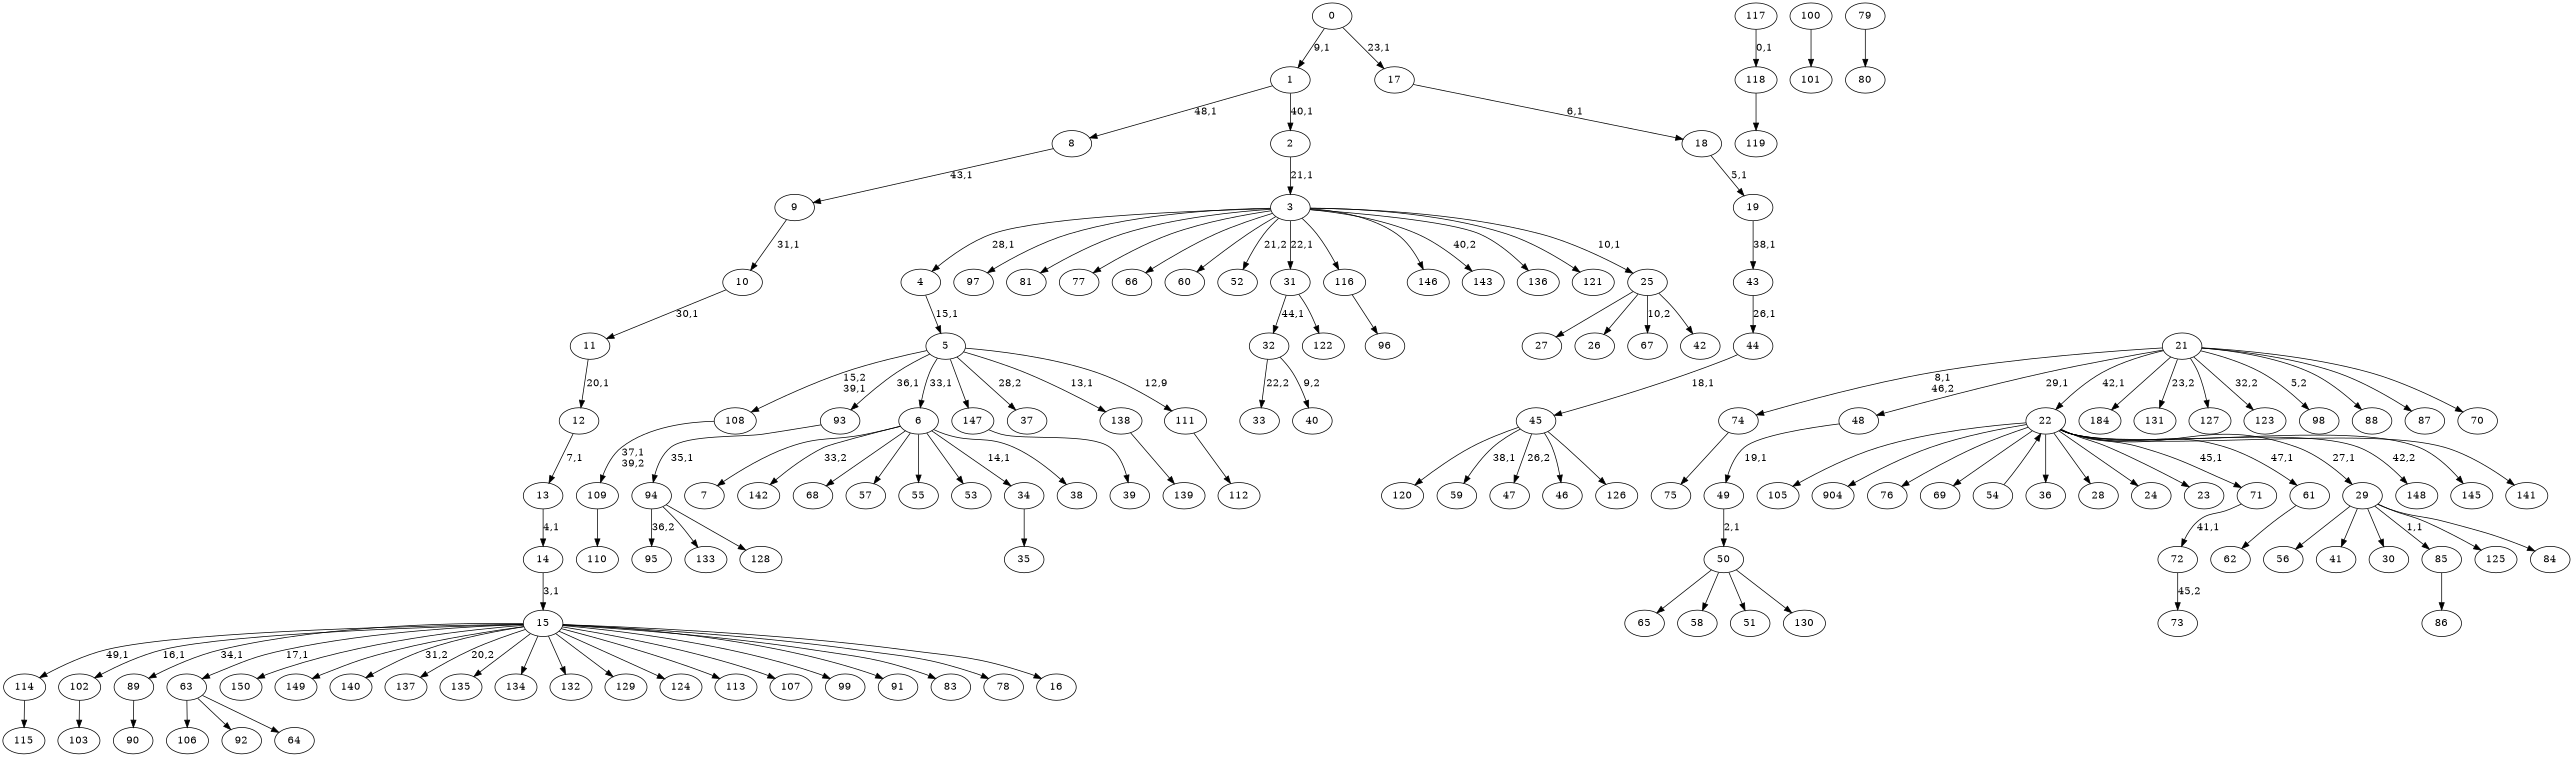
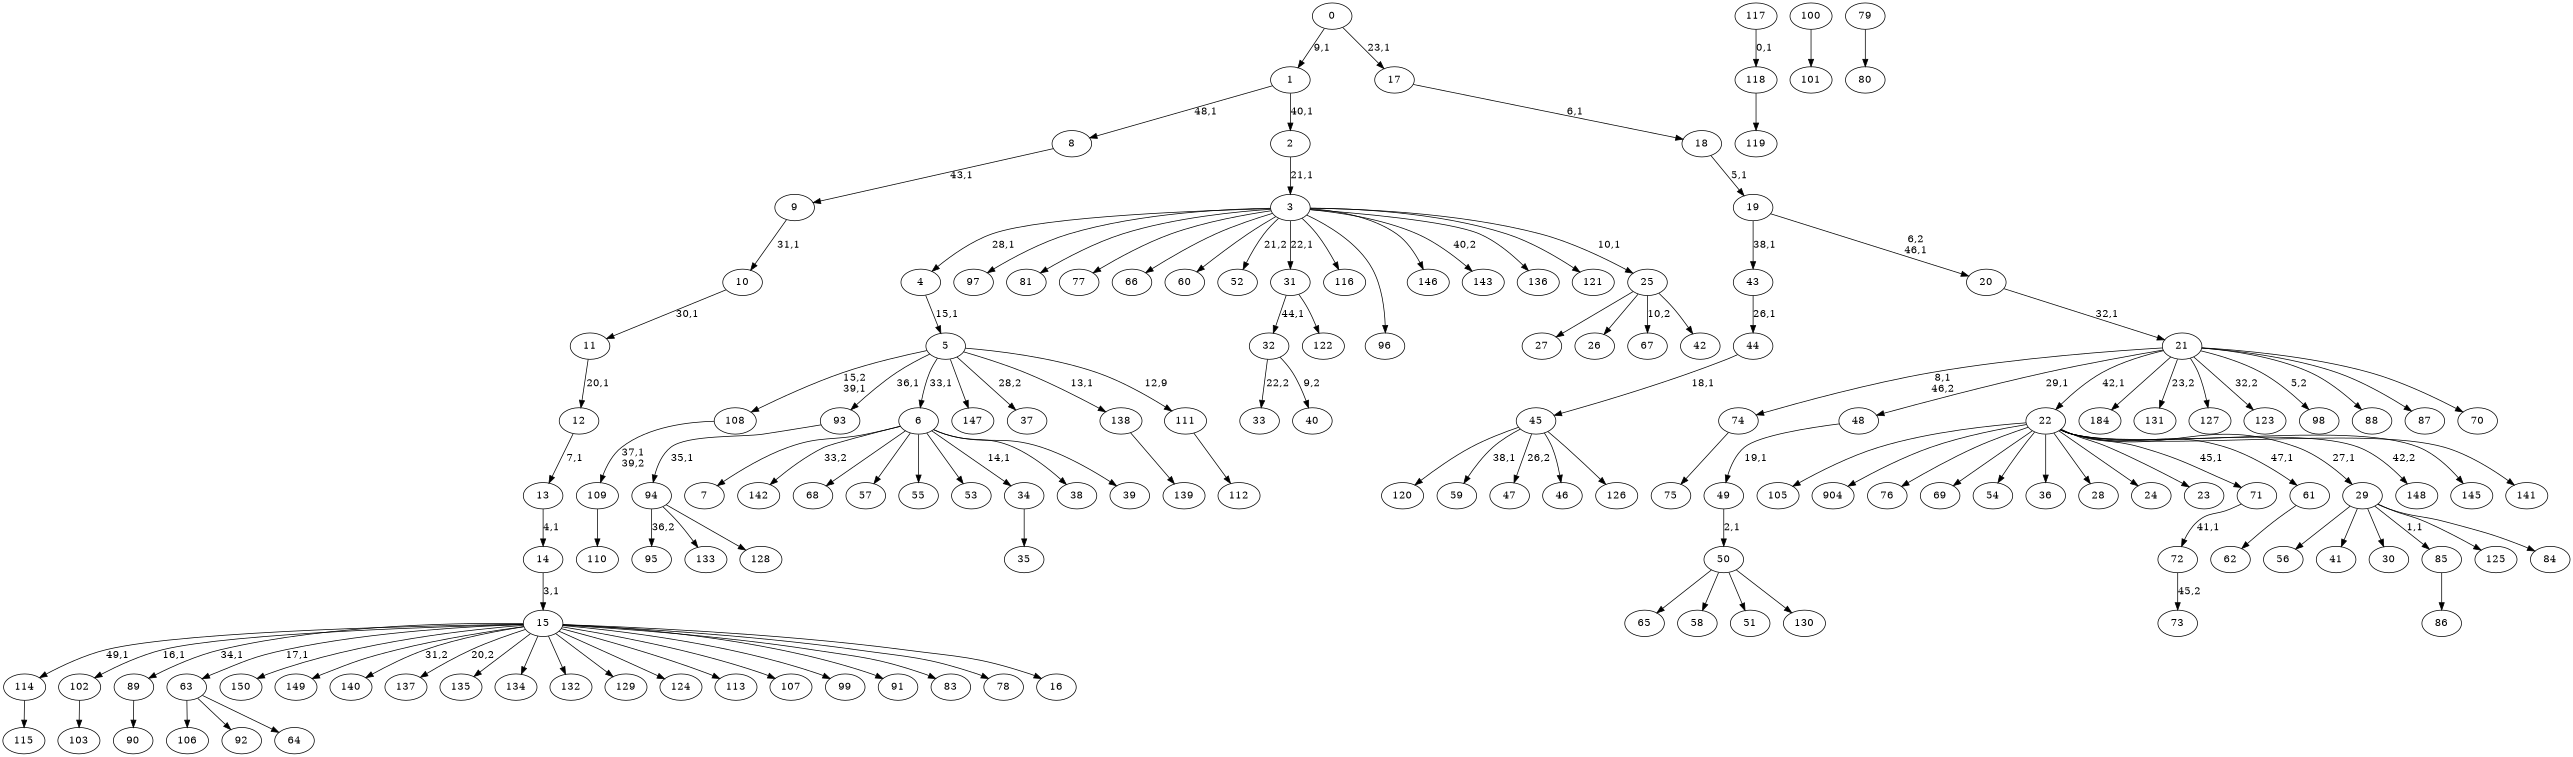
  digraph {
    138
    139
    118
    119
    117
    114
    115
    111
    112
    109
    110
    108
    102
    103
    100
    101
    94
    133
    128
    95
    93
    89
    90
    85
    86
    79
    80
    74
    75
    72
    73
    71
    63
    106
    92
    64
    61
    62
    50
    130
    65
    58
    51
    49
    48
    45
    126
    120
    59
    47
    46
    44
    43
    34
    35
    32
    40
    33
    31
    122
    29
    125
    84
    56
    41
    30
    25
    67
    42
    27
    26
    22
    148
    145
    141
    105
    n77 [label=904]
    76
    69
    54
    36
    28
    24
    23
    21
    n86 [label=184]
    131
    127
    123
    98
    88
    87
    70
+   20
    19
    18
    17
    15
    150
    149
    140
    137
    135
    134
    132
    129
    124
    113
    107
    99
    91
    83
    78
    16
    14
    13
    12
    11
    10
    9
    8
    6
    142
    68
    57
    55
    53
    39
    38
    7
    5
    147
    37
    4
    3
    146
    143
    136
    121
    116
    97
    96
    81
    77
    66
    60
    52
    2
    1
    0
    138 -> 139
    118 -> 119
    117 -> 118 [label="0,1"]
    114 -> 115
    111 -> 112
    109 -> 110
    108 -> 109 [label="37,1\n39,2"]
    102 -> 103
    100 -> 101
    94 -> 133
    94 -> 128
    94 -> 95 [label="36,2"]
    93 -> 94 [label="35,1"]
    89 -> 90
    85 -> 86
    79 -> 80
    74 -> 75
    72 -> 73 [label="45,2"]
    71 -> 72 [label="41,1"]
    63 -> 106
    63 -> 92
    63 -> 64
    61 -> 62
    50 -> 130
    50 -> 65
    50 -> 58
    50 -> 51
    49 -> 50 [label="2,1"]
    48 -> 49 [label="19,1"]
    45 -> 126
    45 -> 120
    45 -> 59 [label="38,1"]
    45 -> 47 [label="26,2"]
    45 -> 46
    44 -> 45 [label="18,1"]
    43 -> 44 [label="26,1"]
    34 -> 35
    32 -> 40 [label="9,2"]
    32 -> 33 [label="22,2"]
    31 -> 32 [label="44,1"]
    31 -> 122
    29 -> 85 [label="1,1"]
    29 -> 125
    29 -> 84
    29 -> 56
    29 -> 41
    29 -> 30
    25 -> 67 [label="10,2"]
    25 -> 42
    25 -> 27
    25 -> 26
    22 -> 71 [label="45,1"]
    22 -> 61 [label="47,1"]
    22 -> 29 [label="27,1"]
    22 -> 148 [label="42,2"]
    22 -> 145
    22 -> 141
    22 -> 105
    22 -> n77
    22 -> 76
    22 -> 69
-   54 -> 22
+   22 -> 54
    22 -> 36
    22 -> 28
    22 -> 24
    22 -> 23
    21 -> 74 [label="8,1\n46,2"]
    21 -> 48 [label="29,1"]
    21 -> 22 [label="42,1"]
    21 -> n86
    21 -> 131 [label="23,2"]
    21 -> 127
    21 -> 123 [label="32,2"]
    21 -> 98 [label="5,2"]
    21 -> 88
    21 -> 87
    21 -> 70
+   20 -> 21 [label="32,1"]
    19 -> 43 [label="38,1"]
+   19 -> 20 [label="6,2\n46,1"]
    18 -> 19 [label="5,1"]
    17 -> 18 [label="6,1"]
    15 -> 114 [label="49,1"]
    15 -> 102 [label="16,1"]
    15 -> 89 [label="34,1"]
    15 -> 63 [label="17,1"]
    15 -> 150
    15 -> 149
    15 -> 140 [label="31,2"]
    15 -> 137 [label="20,2"]
    15 -> 135
    15 -> 134
    15 -> 132
    15 -> 129
    15 -> 124
    15 -> 113
    15 -> 107
    15 -> 99
    15 -> 91
    15 -> 83
    15 -> 78
    15 -> 16
    14 -> 15 [label="3,1"]
    13 -> 14 [label="4,1"]
    12 -> 13 [label="7,1"]
    11 -> 12 [label="20,1"]
    10 -> 11 [label="30,1"]
    9 -> 10 [label="31,1"]
    8 -> 9 [label="43,1"]
    6 -> 34 [label="14,1"]
    6 -> 142 [label="33,2"]
    6 -> 68
    6 -> 57
    6 -> 55
    6 -> 53
-   147 -> 39
+   6 -> 39
    6 -> 38
    6 -> 7
    5 -> 138 [label="13,1"]
    5 -> 111 [label="12,9"]
    5 -> 108 [label="15,2\n39,1"]
    5 -> 93 [label="36,1"]
    5 -> 6 [label="33,1"]
    5 -> 147
    5 -> 37 [label="28,2"]
    4 -> 5 [label="15,1"]
    3 -> 31 [label="22,1"]
    3 -> 25 [label="10,1"]
    3 -> 4 [label="28,1"]
    3 -> 146
    3 -> 143 [label="40,2"]
    3 -> 136
    3 -> 121
    3 -> 116
    3 -> 97
-   116 -> 96
+   3 -> 96
    3 -> 81
    3 -> 77
    3 -> 66
    3 -> 60
    3 -> 52 [label="21,2"]
    2 -> 3 [label="21,1"]
    1 -> 8 [label="48,1"]
    1 -> 2 [label="40,1"]
    0 -> 17 [label="23,1"]
    0 -> 1 [label="9,1"]
  }
